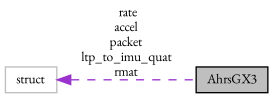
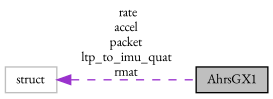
  digraph {
    rankdir=LR
    fontname="EB Garamond"
    node [fontname="EB Garamond" fontsize=10 shape=record style=filled]
-   n1 [color=black fillcolor=grey75 fontcolor=black height=0.2 label=AhrsGX3 width=0.4]
+   n1 [color=black fillcolor=grey75 fontcolor=black height=0.2 label=AhrsGX1 width=0.4]
    n2 [color=grey75 fillcolor=white height=0.2 label=struct width=0.4]
    n2 -> n1 [color=darkorchid3 dir=back fontname="EB Garamond" fontsize=10 label=" rate\naccel\npacket\nltp_to_imu_quat\nrmat" labelfontname=FreeSans labelfontsize=10 style=dashed]
  }
